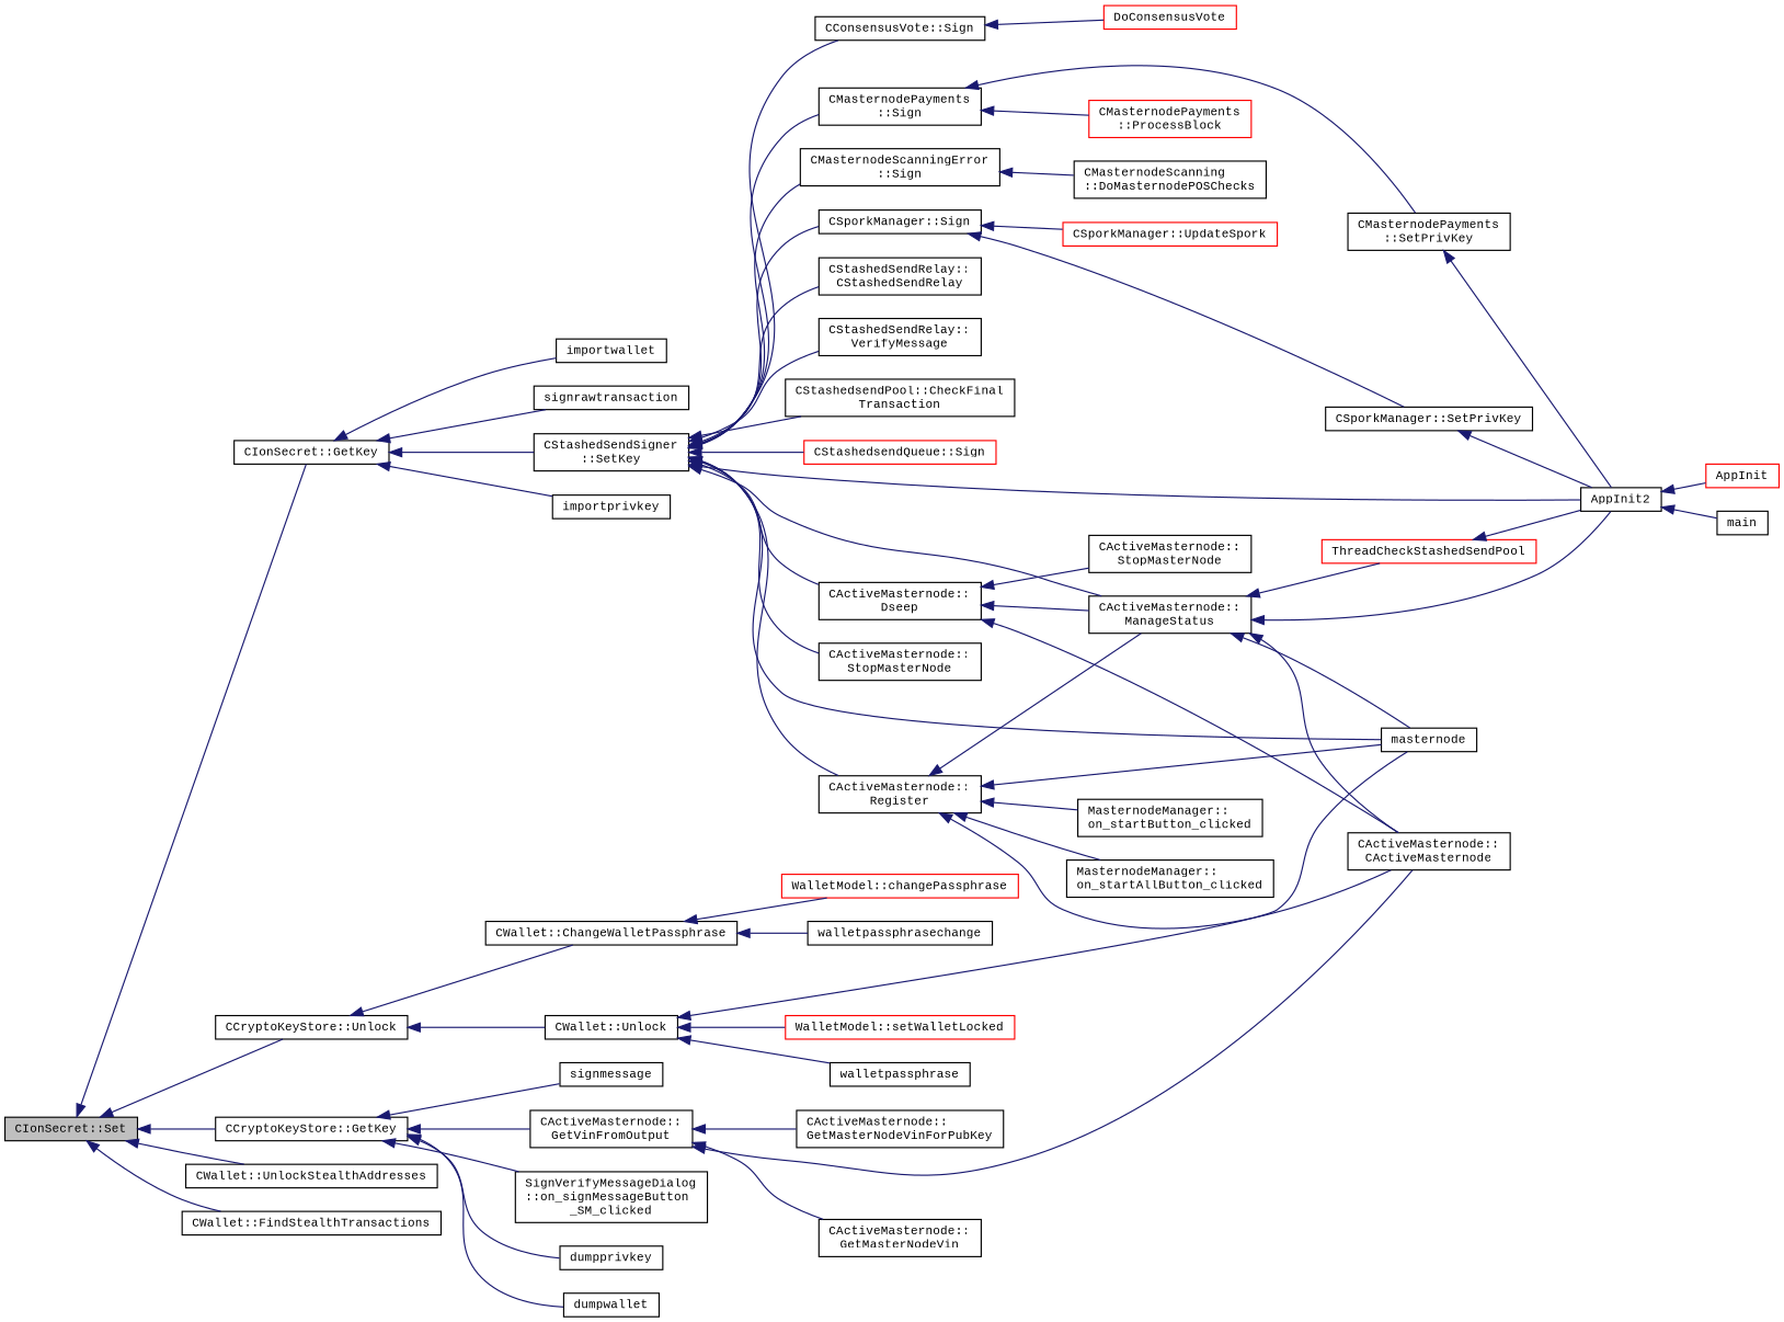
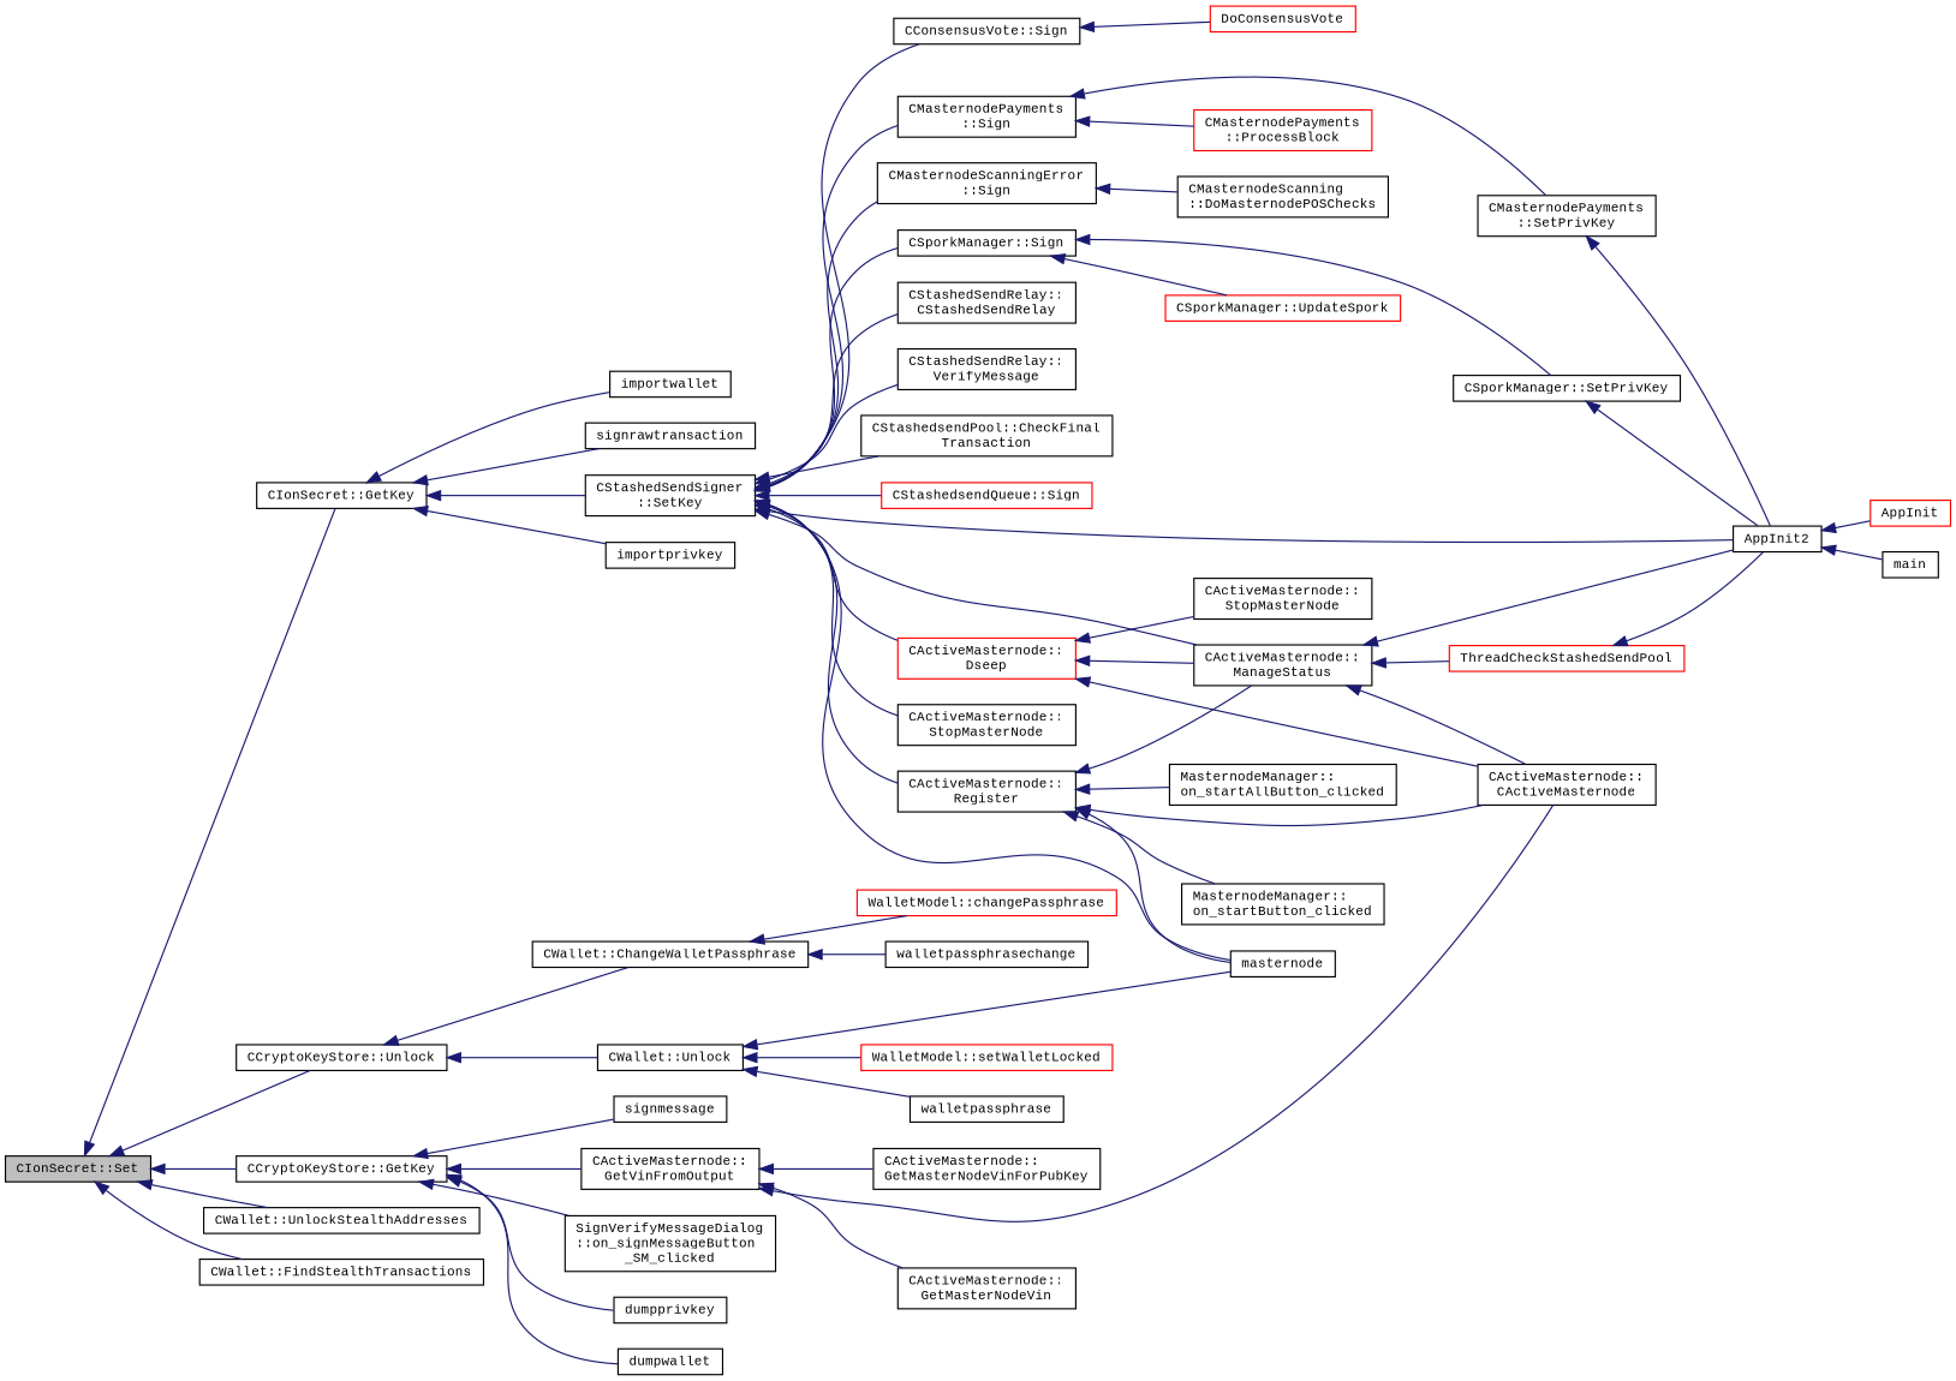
  digraph {
    fontname="Liberation Mono"
    rankdir=LR
    node [color=black fillcolor=white fontname="Liberation Mono" fontsize=10 shape=record style=filled]
    edge [color=midnightblue dir=back fontname="Liberation Mono" fontsize=10 labelfontname=Helvetica labelfontsize=10 style=solid]
    n1 [fillcolor=grey75 fontcolor=black height=0.2 label="CIonSecret::Set" width=0.4]
    n2 [height=0.2 label="CIonSecret::GetKey" width=0.4]
    n3 [height=0.2 label="CCryptoKeyStore::Unlock" width=0.4]
    n4 [height=0.2 label="CCryptoKeyStore::GetKey" width=0.4]
    n5 [height=0.2 label="CWallet::UnlockStealthAddresses" width=0.4]
    n6 [height=0.2 label="CWallet::FindStealthTransactions" width=0.4]
    n7 [height=0.2 label=importprivkey width=0.4]
    n8 [height=0.2 label=importwallet width=0.4]
    n9 [height=0.2 label=signrawtransaction width=0.4]
    n10 [height=0.2 label="CStashedSendSigner\l::SetKey" width=0.4]
    n11 [height=0.2 label="CWallet::Unlock" width=0.4]
    n12 [height=0.2 label="CWallet::ChangeWalletPassphrase" width=0.4]
    n13 [height=0.2 label="CActiveMasternode::\lGetVinFromOutput" width=0.4]
    n14 [height=0.2 label="SignVerifyMessageDialog\l::on_signMessageButton\l_SM_clicked" width=0.4]
    n15 [height=0.2 label=dumpprivkey width=0.4]
    n16 [height=0.2 label=dumpwallet width=0.4]
    n17 [height=0.2 label=signmessage width=0.4]
    n18 [height=0.2 label="CActiveMasternode::\lManageStatus" width=0.4]
    n19 [height=0.2 label=AppInit2 width=0.4]
    n20 [height=0.2 label=masternode width=0.4]
    n21 [height=0.2 label="CActiveMasternode::\lStopMasterNode" width=0.4]
-   n22 [height=0.2 label="CActiveMasternode::\lDseep" width=0.4]
+   n22 [color=red height=0.2 label="CActiveMasternode::\lDseep" width=0.4]
    n23 [height=0.2 label="CActiveMasternode::\lRegister" width=0.4]
    n24 [height=0.2 label="CConsensusVote::Sign" width=0.4]
    n25 [height=0.2 label="CMasternodePayments\l::Sign" width=0.4]
    n26 [height=0.2 label="CMasternodeScanningError\l::Sign" width=0.4]
    n27 [height=0.2 label="CSporkManager::Sign" width=0.4]
    n28 [height=0.2 label="CStashedSendRelay::\lCStashedSendRelay" width=0.4]
    n29 [height=0.2 label="CStashedSendRelay::\lVerifyMessage" width=0.4]
    n30 [height=0.2 label="CStashedsendPool::CheckFinal\lTransaction" width=0.4]
    n31 [color=red height=0.2 label="CStashedsendQueue::Sign" width=0.4]
    n32 [height=0.2 label="CActiveMasternode::\lCActiveMasternode" width=0.4]
    n33 [color=red height=0.2 label=ThreadCheckStashedSendPool width=0.4]
    n34 [color=red height=0.2 label=AppInit width=0.4]
    n35 [height=0.2 label=main width=0.4]
    n36 [height=0.2 label="CActiveMasternode::\lStopMasterNode" width=0.4]
    n37 [height=0.2 label="MasternodeManager::\lon_startButton_clicked" width=0.4]
    n38 [height=0.2 label="MasternodeManager::\lon_startAllButton_clicked" width=0.4]
    n39 [color=red height=0.2 label=DoConsensusVote width=0.4]
    n40 [color=red height=0.2 label="CMasternodePayments\l::ProcessBlock" width=0.4]
    n41 [height=0.2 label="CMasternodePayments\l::SetPrivKey" width=0.4]
    n42 [height=0.2 label="CMasternodeScanning\l::DoMasternodePOSChecks" width=0.4]
    n43 [color=red height=0.2 label="CSporkManager::UpdateSpork" width=0.4]
    n44 [height=0.2 label="CSporkManager::SetPrivKey" width=0.4]
    n45 [color=red height=0.2 label="WalletModel::setWalletLocked" width=0.4]
    n46 [height=0.2 label=walletpassphrase width=0.4]
    n47 [color=red height=0.2 label="WalletModel::changePassphrase" width=0.4]
    n48 [height=0.2 label=walletpassphrasechange width=0.4]
    n49 [height=0.2 label="CActiveMasternode::\lGetMasterNodeVin" width=0.4]
    n50 [height=0.2 label="CActiveMasternode::\lGetMasterNodeVinForPubKey" width=0.4]
    n1 -> n2
    n1 -> n3
    n1 -> n4
    n1 -> n5
    n1 -> n6
    n2 -> n7
    n2 -> n8
    n2 -> n9
    n2 -> n10
    n3 -> n11
    n3 -> n12
    n4 -> n13
    n4 -> n14
    n4 -> n15
    n4 -> n16
    n4 -> n17
    n10 -> n18
    n10 -> n19
    n10 -> n20
    n10 -> n21
    n10 -> n22
    n10 -> n23
    n10 -> n24
    n10 -> n25
    n10 -> n26
    n10 -> n27
    n10 -> n28
    n10 -> n29
    n10 -> n30
    n10 -> n31
    n11 -> n20
    n11 -> n45
    n11 -> n46
    n12 -> n47
    n12 -> n48
    n13 -> n32
    n13 -> n49
    n13 -> n50
    n18 -> n19
-   n18 -> n20
    n18 -> n32
    n18 -> n33
    n19 -> n34
    n19 -> n35
    n22 -> n18
    n22 -> n32
    n22 -> n36
    n23 -> n18
    n23 -> n20
    n23 -> n32
    n23 -> n37
    n23 -> n38
    n24 -> n39
    n25 -> n40
    n25 -> n41
    n26 -> n42
    n27 -> n43
    n27 -> n44
    n33 -> n19
    n41 -> n19
    n44 -> n19
  }
